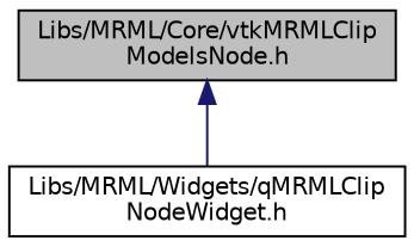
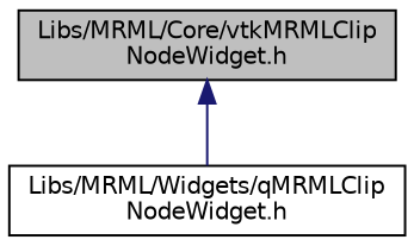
  digraph {
    node [color=black fontname=Helvetica fontsize=10 shape=record]
-   n1 [fillcolor=grey75 fontcolor=black height=0.2 label="Libs/MRML/Core/vtkMRMLClip\lModelsNode.h" style=filled width=0.4]
+   n1 [fillcolor=grey75 fontcolor=black height=0.2 label="Libs/MRML/Core/vtkMRMLClip\lNodeWidget.h" style=filled width=0.4]
    n2 [height=0.2 label="Libs/MRML/Widgets/qMRMLClip\lNodeWidget.h" width=0.4]
    n1 -> n2 [color=midnightblue dir=back fontname=Helvetica fontsize=10 labelfontname=Helvetica labelfontsize=10 style=solid]
  }
